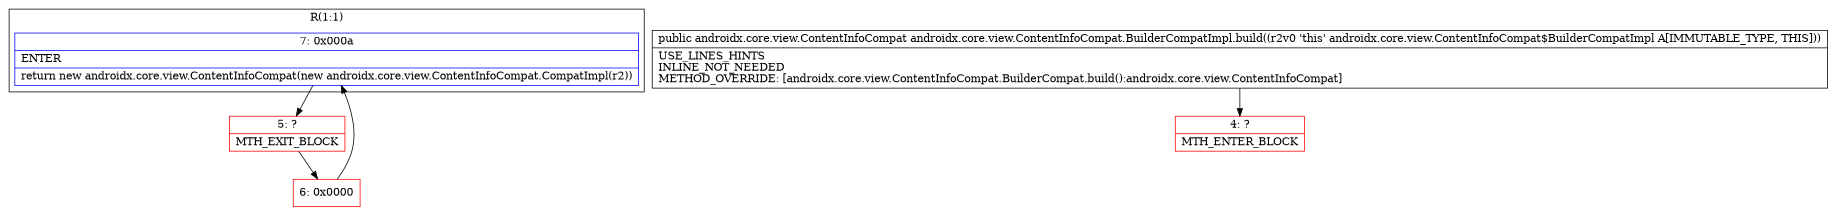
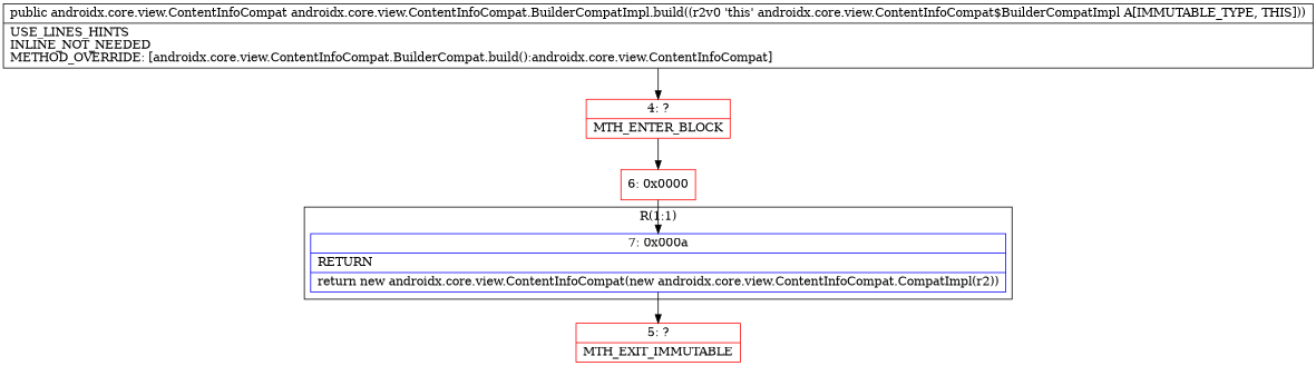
  digraph {
    node [color=red shape=record]
-   n1 [color=blue label="{7\:\ 0x000a|ENTER\l|return new androidx.core.view.ContentInfoCompat(new androidx.core.view.ContentInfoCompat.CompatImpl(r2))\l}"]
-   n2 [label="{5\:\ ?|MTH_EXIT_BLOCK\l}"]
+   n1 [color=blue label="{7\:\ 0x000a|RETURN\l|return new androidx.core.view.ContentInfoCompat(new androidx.core.view.ContentInfoCompat.CompatImpl(r2))\l}"]
+   n2 [label="{5\:\ ?|MTH_EXIT_IMMUTABLE\l}"]
    n3 [label="{4\:\ ?|MTH_ENTER_BLOCK\l}"]
    n4 [label="{6\:\ 0x0000}"]
    n5 [label="{public androidx.core.view.ContentInfoCompat androidx.core.view.ContentInfoCompat.BuilderCompatImpl.build((r2v0 'this' androidx.core.view.ContentInfoCompat$BuilderCompatImpl A[IMMUTABLE_TYPE, THIS]))  | USE_LINES_HINTS\lINLINE_NOT_NEEDED\lMETHOD_OVERRIDE: [androidx.core.view.ContentInfoCompat.BuilderCompat.build():androidx.core.view.ContentInfoCompat]\l}" color=""]
    subgraph cluster_1 {
      label="R(1:1)"
      n1
    }
    n1 -> n2
-   n2 -> n4
+   n3 -> n4
    n4 -> n1
    n5 -> n3
  }
